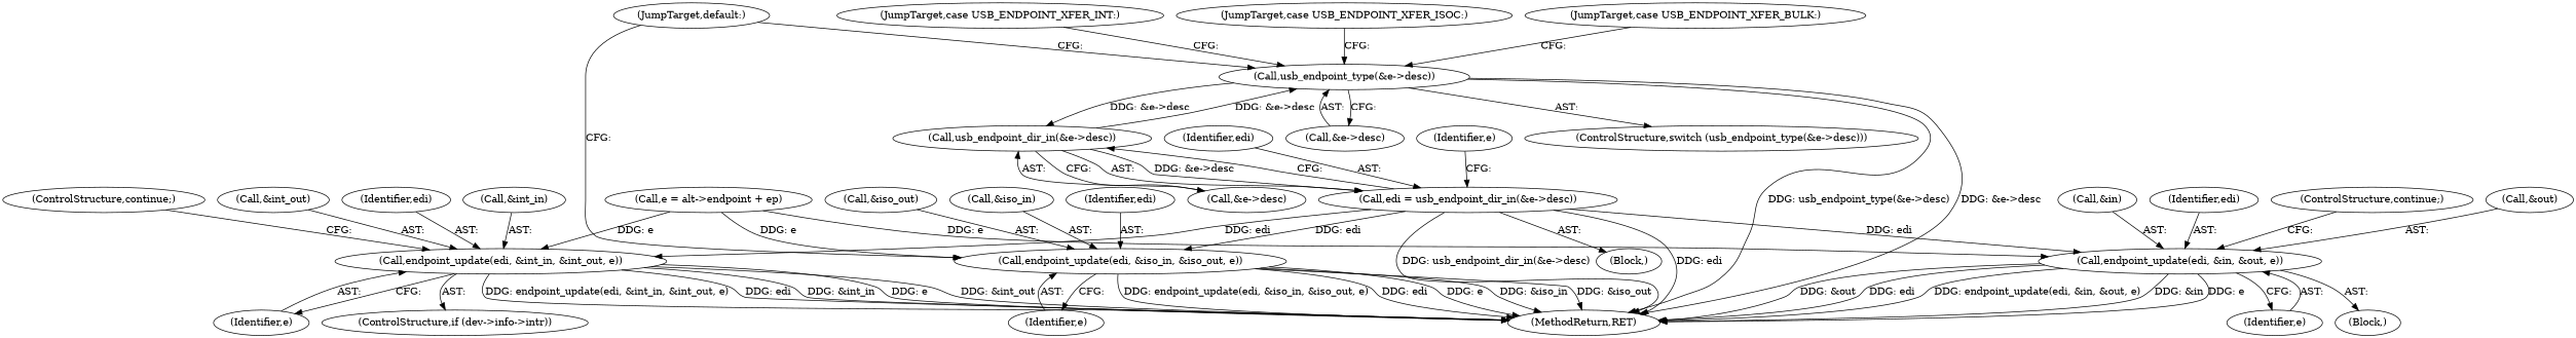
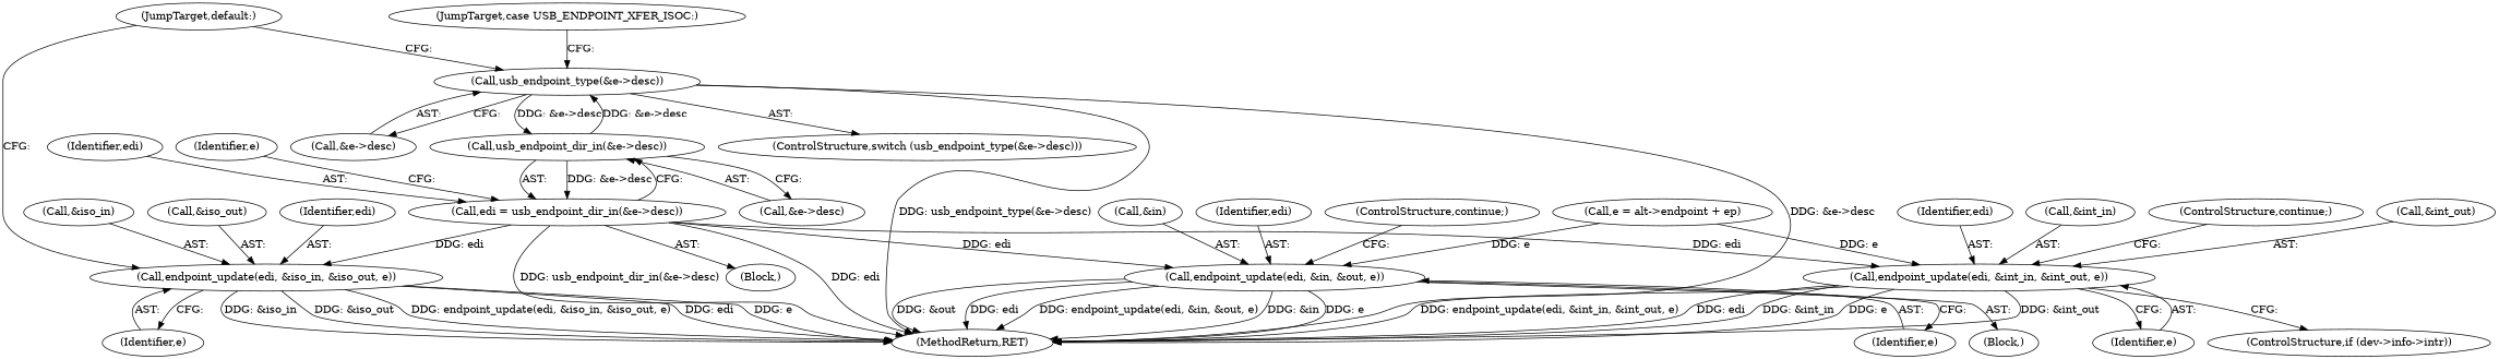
  digraph {
    n1 [label="(Call,usb_endpoint_type(&e->desc))"]
    n2 [label="(Call,usb_endpoint_dir_in(&e->desc))"]
    n3 [label="(Call,&e->desc)"]
    n4 [label="(ControlStructure,switch (usb_endpoint_type(&e->desc)))"]
    n5 [label="(MethodReturn,RET)"]
    n6 [label="(Call,edi = usb_endpoint_dir_in(&e->desc))"]
    n7 [label="(Call,&e->desc)"]
    n8 [label="(Call,endpoint_update(edi, &in, &out, e))"]
    n9 [label="(Call,endpoint_update(edi, &int_in, &int_out, e))"]
    n10 [label="(Call,endpoint_update(edi, &iso_in, &iso_out, e))"]
    n11 [label="(Block,)"]
    n12 [label="(Identifier,e)"]
    n13 [label="(Block,)"]
    n14 [label="(Identifier,e)"]
    n15 [label="(ControlStructure,if (dev->info->intr))"]
    n16 [label="(Identifier,e)"]
-   n17 [label="(JumpTarget,case USB_ENDPOINT_XFER_BULK:)"]
    n18 [label="(Call,&iso_out)"]
    n19 [label="(Call,&in)"]
    n20 [label="(ControlStructure,continue;)"]
    n21 [label="(Call,&iso_in)"]
    n22 [label="(Identifier,edi)"]
-   n23 [label="(JumpTarget,case USB_ENDPOINT_XFER_INT:)"]
    n24 [label="(Identifier,edi)"]
    n25 [label="(Identifier,e)"]
    n26 [label="(Call,&int_out)"]
    n27 [label="(Identifier,edi)"]
    n28 [label="(JumpTarget,default:)"]
    n29 [label="(Identifier,edi)"]
    n30 [label="(JumpTarget,case USB_ENDPOINT_XFER_ISOC:)"]
    n31 [label="(ControlStructure,continue;)"]
    n32 [label="(Call,&int_in)"]
    n33 [label="(Call,e = alt->endpoint + ep)"]
-   n34 [label="(Call,&out)"]
    n1 -> n2 [label="DDG: &e->desc"]
    n1 -> n3 [label="CFG: "]
    n1 -> n4 [label="AST: "]
    n1 -> n5 [label="DDG: usb_endpoint_type(&e->desc)"]
    n1 -> n5 [label="DDG: &e->desc"]
    n2 -> n1 [label="DDG: &e->desc"]
    n2 -> n6 [label="AST: "]
    n2 -> n6 [label="DDG: &e->desc"]
    n2 -> n7 [label="CFG: "]
    n3 -> n1 [label="AST: "]
    n6 -> n2 [label="CFG: "]
    n6 -> n5 [label="DDG: usb_endpoint_dir_in(&e->desc)"]
    n6 -> n5 [label="DDG: edi"]
    n6 -> n8 [label="DDG: edi"]
    n6 -> n9 [label="DDG: edi"]
    n6 -> n10 [label="DDG: edi"]
    n6 -> n11 [label="AST: "]
    n7 -> n2 [label="AST: "]
    n8 -> n5 [label="DDG: endpoint_update(edi, &in, &out, e)"]
    n8 -> n5 [label="DDG: &in"]
    n8 -> n5 [label="DDG: e"]
    n8 -> n5 [label="DDG: &out"]
    n8 -> n5 [label="DDG: edi"]
    n8 -> n12 [label="CFG: "]
    n8 -> n13 [label="AST: "]
    n9 -> n5 [label="DDG: endpoint_update(edi, &int_in, &int_out, e)"]
    n9 -> n5 [label="DDG: edi"]
    n9 -> n5 [label="DDG: &int_in"]
    n9 -> n5 [label="DDG: e"]
    n9 -> n5 [label="DDG: &int_out"]
    n9 -> n14 [label="CFG: "]
-   n9 -> n15 [label="AST: "]
+   n9 -> n15 [label="CFG: "]
    n10 -> n5 [label="DDG: e"]
    n10 -> n5 [label="DDG: &iso_in"]
    n10 -> n5 [label="DDG: &iso_out"]
    n10 -> n5 [label="DDG: endpoint_update(edi, &iso_in, &iso_out, e)"]
    n10 -> n5 [label="DDG: edi"]
    n10 -> n16 [label="CFG: "]
    n12 -> n8 [label="AST: "]
    n14 -> n9 [label="AST: "]
    n16 -> n10 [label="AST: "]
-   n17 -> n1 [label="CFG: "]
    n18 -> n10 [label="AST: "]
    n19 -> n8 [label="AST: "]
    n20 -> n9 [label="CFG: "]
    n21 -> n10 [label="AST: "]
    n22 -> n10 [label="AST: "]
-   n23 -> n1 [label="CFG: "]
    n24 -> n8 [label="AST: "]
    n25 -> n6 [label="CFG: "]
    n26 -> n9 [label="AST: "]
    n27 -> n6 [label="AST: "]
    n28 -> n1 [label="CFG: "]
    n28 -> n10 [label="CFG: "]
    n29 -> n9 [label="AST: "]
    n30 -> n1 [label="CFG: "]
    n31 -> n8 [label="CFG: "]
    n32 -> n9 [label="AST: "]
    n33 -> n8 [label="DDG: e"]
    n33 -> n9 [label="DDG: e"]
-   n33 -> n10 [label="DDG: e"]
-   n34 -> n8 [label="AST: "]
  }
